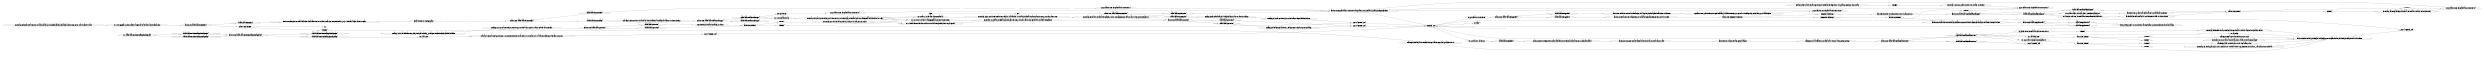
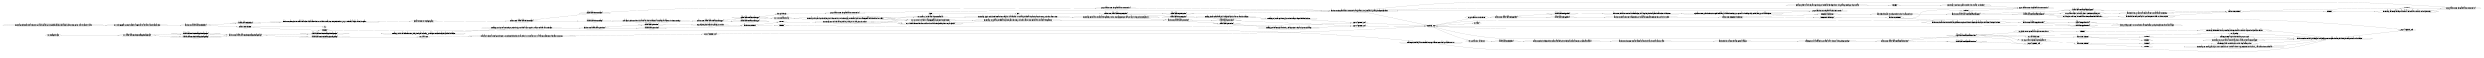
  digraph {
    rankdir=LR
    n1 [label=START]
    n2 [label=input]
    n3 [label="Hawthorn Tree: Variable[\"canal.tree_greeting_done\"]"]
    n4 [label="Variable[\"canal.tree_greeting_done\"]" shape=diamond]
    n5 [label="!(Variable[\"canal.tree_greeting_done\"])" shape=diamond]
    n6 [label="Hawthorn Tree: Variable[\"canal.roy_intro_done\"]"]
    n7 [label="Variable[\"canal.roy_intro_done\"]" shape=diamond]
    n8 [label="!(Variable[\"canal.roy_intro_done\"])" shape=diamond]
    n9 [label="Interfacing: Good idea. He might have the tools -- the tape projector in the pawn shop uses similar tape..."]
    n10 [label="Jump to: [MAINHUBS - tree]"]
    n11 [label="MAINHUBS - tree"]
    n12 [label="Kim Kitsuragi: \"Smooth move, operator.\" He looks to his wristwatch. \"We done here?\""]
    n13 [label="Jump to: [Hawthorn Tree: \"The gnarled hawthorn tree on Rue de...\"]"]
    n14 [label="Hawthorn Tree: The gnarled hawthorn tree on Rue de Saint-Ghislaine. A wintry breeze blows by, making the magnetic tape flutter."]
    n15 [label="Hawthorn Tree: IsTHCPresent(\"the_destroyer\")"]
    n16 [label="IsTHCPresent(\"the_destroyer\")" shape=diamond]
    n17 [label="!(IsTHCPresent(\"the_destroyer\"))" shape=diamond]
    n18 [label="Pain Threshold: The pain, it is nothing! Revel in it! Absorb it! Gain power from it!"]
    n19 [label="Hawthorn Tree: IsKimHere()"]
    n20 [label="Hawthorn Tree: Variable[\"canal.tree_blackc_halflight_happened\"]"]
    n21 [label="!(IsKimHere())" shape=diamond]
    n22 [label="Hawthorn Tree: The hawthorn tree on Rue de Saint-Ghislaine. Bronze-coloured ribbons of magnetic tape are caught in its branches, fluttering in the breeze."]
    n23 [label="Kim Kitsuragi: \"Had enough assaulting *madre natura*?\" He looks at his wristwatch. \"We should get moving.\""]
    n24 [label="Jump to: [Hawthorn Tree: \"The gnarled hawthorn tree on Rue de...\"]"]
    n25 [label="Hawthorn Tree: IsKimHere()"]
    n26 [label="IsKimHere()" shape=diamond]
    n27 [label="!(IsKimHere())" shape=diamond]
    n28 [label="Hawthorn Tree: The hurt feelings of the tree are not alleviated by this sudden display of care and emotion, you manipulative bastard."]
    n29 [label="Hawthorn Tree: The younger stems and branches are adorned with sharp thorns that scratch your hand."]
    n30 [label="Pain Threshold: Oh, whatever. This barely registers as damage."]
    n31 [label="Hawthorn Tree: Variable[\"ice.egg_shivers_third\"]"]
    n32 [label="Variable[\"ice.egg_shivers_third\"]" shape=diamond]
    n33 [label="!(Variable[\"ice.egg_shivers_third\"])" shape=diamond]
    n34 [label="Shivers: Just like promised... You've stood here for what seem like aeons, guzzling the sickly fumes of lorries and carriages."]
    n35 [label="You: \"Good hawthorn.\" (Pat the tree.)"]
    n36 [label="You: [Leave.]"]
    n37 [label="You: \"Piss off, nature!\" (Punch the tree.)"]
    n38 [label="You: \"Alright, tree. You got me, fair and square. We're even, for now.\""]
    n39 [label="IsKimHere()" shape=diamond]
    n40 [label="Kim Kitsuragi: The lieutenant looks at you mumbling at the tree, then at his wristwatch. \"Maybe we should get back to the case.\""]
    n41 [label="Jump to: [Hawthorn Tree: \"The gnarled hawthorn tree on Rue de...\"]"]
    n42 [label="Jump to: [MAINHUBS - tree]"]
    n43 [label="Hawthorn Tree: Variable[\"canal.tree_blackc_inland_revolution\"]"]
    n44 [label="Variable[\"canal.tree_blackc_inland_revolution\"]" shape=diamond]
    n45 [label="!(Variable[\"canal.tree_blackc_inland_revolution\"])" shape=diamond]
    n46 [label="You: \"What the fuck, tree?\""]
    n47 [label="You: \"My god, nature is plotting an uprising against us?\""]
    n48 [label="You: Say nothing."]
    n49 [label="Jump to: [MAINHUBS - tree]"]
    n50 [label="Hawthorn Tree: IsKimHere()"]
    n51 [label="Hawthorn Tree: IsKimHere()"]
    n52 [label="Hawthorn Tree: The tree looks by, in silence. No doubt plotting its next move against humanity. The bronze-coloured tape twists around its branches."]
    n53 [label="Hawthorn Tree: Variable[\"canal.tree_removed_tape\"]"]
    n54 [label="Variable[\"canal.tree_removed_tape\"]" shape=diamond]
    n55 [label="!(Variable[\"canal.tree_removed_tape\"])" shape=diamond]
    n56 [label="Visual Calculus: The bronze ribbon twists around and within the branches in an intricately natural pattern... but there's something..."]
    n57 [label="Hawthorn Tree: Variable[\"canal.tree_blackc_viscal_trigger\"]"]
-   n58 [label="Logic: There Roy from the pawnshop can help you with this?"]
+   n58 [label="Logic: Maybe Roy from the pawnshop can help you with this?"]
    n59 [label="Hawthorn Tree: IsKimHere()"]
    n60 [label="IsKimHere()" shape=diamond]
    n61 [label="!(IsKimHere())" shape=diamond]
    n62 [label="Variable[\"canal.tree_kicked_first\"]" shape=diamond]
    n63 [label="Hawthorn Tree: The hawthorn tree is not an inanimate object, it is a living thing. The thunk against the bark echoes with discontent."]
    n64 [label="Physical Instrument: At first the destructive urge felt exhilarating, as if it added something to your persona... but the feeling swiftly receded, leaving you with a sad emptiness."]
    n65 [label="Jump to: [Hawthorn Tree: \"The gnarled hawthorn tree on Rue de...\"]"]
    n66 [label="Inland Empire: Keep an eye on these trees. They're up to no good."]
    n67 [label="Jump to: [MAINHUBS - tree]"]
    n68 [label="IsKimHere()" shape=diamond]
    n69 [label="!(IsKimHere())" shape=diamond]
    n70 [label="Kim Kitsuragi: \"Yes. 'One day, grass will grow over our cities' and so on...\" He looks at the tree. \"Very poetic. Better not to dwell on it -- what with a murder to solve and all.\""]
    n71 [label="Inland Empire: Shhhh! You shouldn't say it out loud... they'll realize you know!"]
    n72 [label="You: God damn straight! Suck on that, *object*. My existence out-classes yours."]
    n73 [label="Pain Threshold: Yes, your pain is real. The pain of a tree is mute and base and uninteresting."]
    n74 [label="Inland Empire: Trees likely do not understand the concept of fairness. Better watch your back from now on..."]
    n75 [label="Jump to: [MAINHUBS - tree]"]
+   n76 [label="You: Disentangle the tape."]
    n77 [label="You: Variable[\"canal.tree_whitec_interfacing_disentangle_tape\"]"]
    n78 [label="Variable[\"canal.tree_whitec_interfacing_disentangle_tape\"]" shape=diamond]
    n79 [label="!(Variable[\"canal.tree_whitec_interfacing_disentangle_tape\"])" shape=diamond]
    n80 [label="Hawthorn Tree: Variable[\"canal.tree_whitec_interfacing_disentangle_tape\"]"]
    n81 [label="Variable[\"canal.tree_whitec_interfacing_disentangle_tape\"]" shape=diamond]
    n82 [label="!(Variable[\"canal.tree_whitec_interfacing_disentangle_tape\"])" shape=diamond]
    n83 [label="Variable[\"canal.tree_blackc_halflight_happened\"]" shape=diamond]
    n84 [label="!(Variable[\"canal.tree_blackc_halflight_happened\"])" shape=diamond]
    n85 [label="You: I thought it would be cool, but instead all the violence made me feel sad and hollow..."]
    n86 [label="Pain Threshold: Yes. Beat yourself up for it. Good. Everyone must suffer. You, the tree, everyone."]
    n87 [label="Inland Empire: It was a retaliation for your earlier assault... the trees... are they plotting something?"]
    n88 [label="Jump to: [Hawthorn Tree: \"The gnarled hawthorn tree on Rue de...\"]"]
    n89 [label="You: \"He has to -- he's the Master of Ceremonies after all.\""]
    n90 [label="Kim Kitsuragi: \"Alright.\" Looks like the lieutenant doesn't really know what that means. \"You could also get it fixed at the pawnshop across the street -- we shouldn't waste our time.\""]
    n91 [label="Kim Kitsuragi: He looks at his wristwatch a little impatiently. \"You know, since tape-spinning isn't really our day job. Solving murder investigations is.\""]
    n92 [label="Kim Kitsuragi: \"You could also get it fixed at the pawnshop across the street -- we shouldn't waste our time.\" He looks at his wristwatch a little impatiently."]
    n93 [label="IsKimHere()" shape=diamond]
    n94 [label="!(IsKimHere())" shape=diamond]
    n95 [label="Interfacing: Like an immaculate labyrinth, the magnetic tape twists and turns around the branches..."]
    n96 [label="Interfacing: You just can't get it loose. All you've done is make your fingers bleed from the thorns."]
    n97 [label="Visual Calculus: There's a twisted logic in this mess... you see the ends of the ribbon, the way it flows, how it twists and turns... it's all starting to make sense. It'll be easier to remove now."]
    n98 [label="This: Ignore thought."]
    n99 [label="Physical Instrument: You tree-hugging pansy!"]
    n100 [label="Kim Kitsuragi: \"How? It's broken and unspooled. Do you think your new buddy knows how to fix it?\""]
    n101 [label="You: \"I'd think at least one of the ravers would know how to fix a broken tape if they want to set up a nightclub.\""]
    n102 [label="You: \"I'm not sure, but I'll find out. Maybe Egg Head can point me in the right direction.\""]
    n103 [label="Interfacing: With slow and deliberate motions, pulling, bending and unravelling -- you manage to extricate the magnetic tape from the branches."]
    n104 [label="You: What do I see?"]
    n105 [label="Interfacing: It curls up into a mess inside your pocket. If only you could find a way to re-spool it, so that you could hear what's on the tape..."]
    n106 [label="Hawthorn Tree: Variable[\"canal.roy_intro_done\"]"]
    n107 [label="Variable[\"canal.roy_intro_done\"]" shape=diamond]
    n108 [label="!(Variable[\"canal.roy_intro_done\"])" shape=diamond]
    n109 [label="You: \"It's for Egg Head. I promised to make his van Eyck's jam hit a bit harder. Maybe this tape can help.\""]
    n110 [label="Hawthorn Tree: Variable[\"canal.tree_kicked_first\"]"]
    n111 [label="!(Variable[\"canal.tree_kicked_first\"])" shape=diamond]
    n112 [label="Hawthorn Tree: IsKimHere()"]
    n113 [label="Hawthorn Tree: Patting the tree reveals a small sticker which has almost been worn to oblivion. It reads: \"RCM Emergencies Desk No. 8-100-2\". Underneath, a slogan: \"Mankind, be vigilant!\""]
    n114 [label="Hawthorn Tree: The hawthorn tree is disappointed by your betrayal and psychopathic tendencies. Also, your fist hurts. A little."]
    n115 [label="Hawthorn Tree: Variable[\"canal.tree_hugged_first\"]"]
    n116 [label="Variable[\"canal.tree_hugged_first\"]" shape=diamond]
    n117 [label="!(Variable[\"canal.tree_hugged_first\"])" shape=diamond]
    n118 [label="Variable[\"canal.tree_blackc_viscal_trigger\"]" shape=diamond]
    n119 [label="!(Variable[\"canal.tree_blackc_viscal_trigger\"])" shape=diamond]
    n120 [label="You: \"I'm too embarrassed to say.\""]
    n121 [label="Kim Kitsuragi: \"This is part of your church-thing, isn't it? Of course it is. It's too broken to play, you understand, right? It's not like Egg Head and his friends know how to fix it.\""]
    n122 [label="Kim Kitsuragi: \"You put your hand on a tree with sharp thorns, what did you think was going to happen?\""]
    n123 [label="Endurance: A little? It's awful! The pain surges through your knuckles and then lingers there... slowly pulsating, reminding you of your mistake."]
    n124 [label="IsKimHere()" shape=diamond]
    n125 [label="Kim Kitsuragi: The lieutenant looks at the mess in your hands. Only after you've successfully cleaned up the branches does the curiosity get him: \"What's the tape for?\" he asks."]
    n126 [label="!(IsKimHere())" shape=diamond]
    126
    n1 -> n2
    n2 -> n3
    n3 -> n4
    n3 -> n5
    n4 -> n14
    n5 -> n95
    n6 -> n7
    n6 -> n8
    n7 -> n9
    n8 -> n10
    n9 -> n10
    n10 -> n11
    n11 -> n35
    n11 -> n36
    n11 -> n37
    n12 -> n13
    n13 -> n14
    n14 -> n11
    n15 -> n16
    n15 -> n17
    n16 -> n18
    n17 -> n19
    n18 -> n20
    n19 -> n21
    n19 -> n22
    n20 -> n83
    n20 -> n84
    n21 -> n13
    n22 -> n31
    n23 -> n24
    n24 -> n14
    n25 -> n26
    n25 -> n27
    n26 -> n23
    n27 -> n24
    n28 -> n29
    n29 -> n30
    n30 -> n87
    n31 -> n32
    n31 -> n33
    n32 -> n34
    n33 -> n11
    n34 -> n11
    n35 -> n62
    n37 -> n115
    n38 -> n39
    n39 -> n40
    n40 -> n52
    n41 -> n14
    n42 -> n11
    n43 -> n44
    n43 -> n45
    n44 -> n38
    n44 -> n46
    n44 -> n47
    n44 -> n48
    n45 -> n49
    n46 -> n50
    n47 -> n51
    n48 -> n52
    n49 -> n11
    n50 -> n93
    n50 -> n94
    n51 -> n68
    n51 -> n69
    n52 -> n67
    n53 -> n54
    n53 -> n55
    n54 -> n41
    n55 -> n56
    n56 -> n57
    n57 -> n118
    n57 -> n119
    n58 -> n59
    n59 -> n60
    n59 -> n61
    n60 -> n100
    n61 -> n75
    n62 -> n28
    n63 -> n64
    n64 -> n65
    n65 -> n14
    n66 -> n52
    n67 -> n11
    n68 -> n70
    n69 -> n71
    n70 -> n52
    n71 -> n52
    n72 -> n73
    n73 -> n25
    n74 -> n52
    n75 -> n11
+   n76 -> n77
    n77 -> n78
    n77 -> n79
    n78 -> n80
    n79 -> n80
    n80 -> n81
    n80 -> n82
    n81 -> n103
    n82 -> n104
    n83 -> n72
    n83 -> n85
    n84 -> n25
    n85 -> n86
    n86 -> n25
    n87 -> n43
    n88 -> n14
    n89 -> n90
    n90 -> n91
    n91 -> n6
    n92 -> n6
    n93 -> n122
    n94 -> n66
    n95 -> n96
    n96 -> n75
    n97 -> n42
    n98 -> n88
    n99 -> n53
    n100 -> n89
    n100 -> n101
    n100 -> n102
    n101 -> n92
    n102 -> n92
    n103 -> n105
    n104 -> n97
    n105 -> n106
    n106 -> n107
    n106 -> n108
    n107 -> n58
    n108 -> n59
    n109 -> n110
    n110 -> n111
    n110 -> n112
    n111 -> n113
    n112 -> n126
    n112 -> 126
    n113 -> n99
    n114 -> n15
    n115 -> n116
    n115 -> n117
    n116 -> n114
    n117 -> n63
    n118 -> n98
    n118 -> n120
    n120 -> n121
    n121 -> n89
    n121 -> n101
    n121 -> n102
    n122 -> n52
    n123 -> n124
    n124 -> n12
    n125 -> n109
    n125 -> n125
    n126 -> n74
  }
